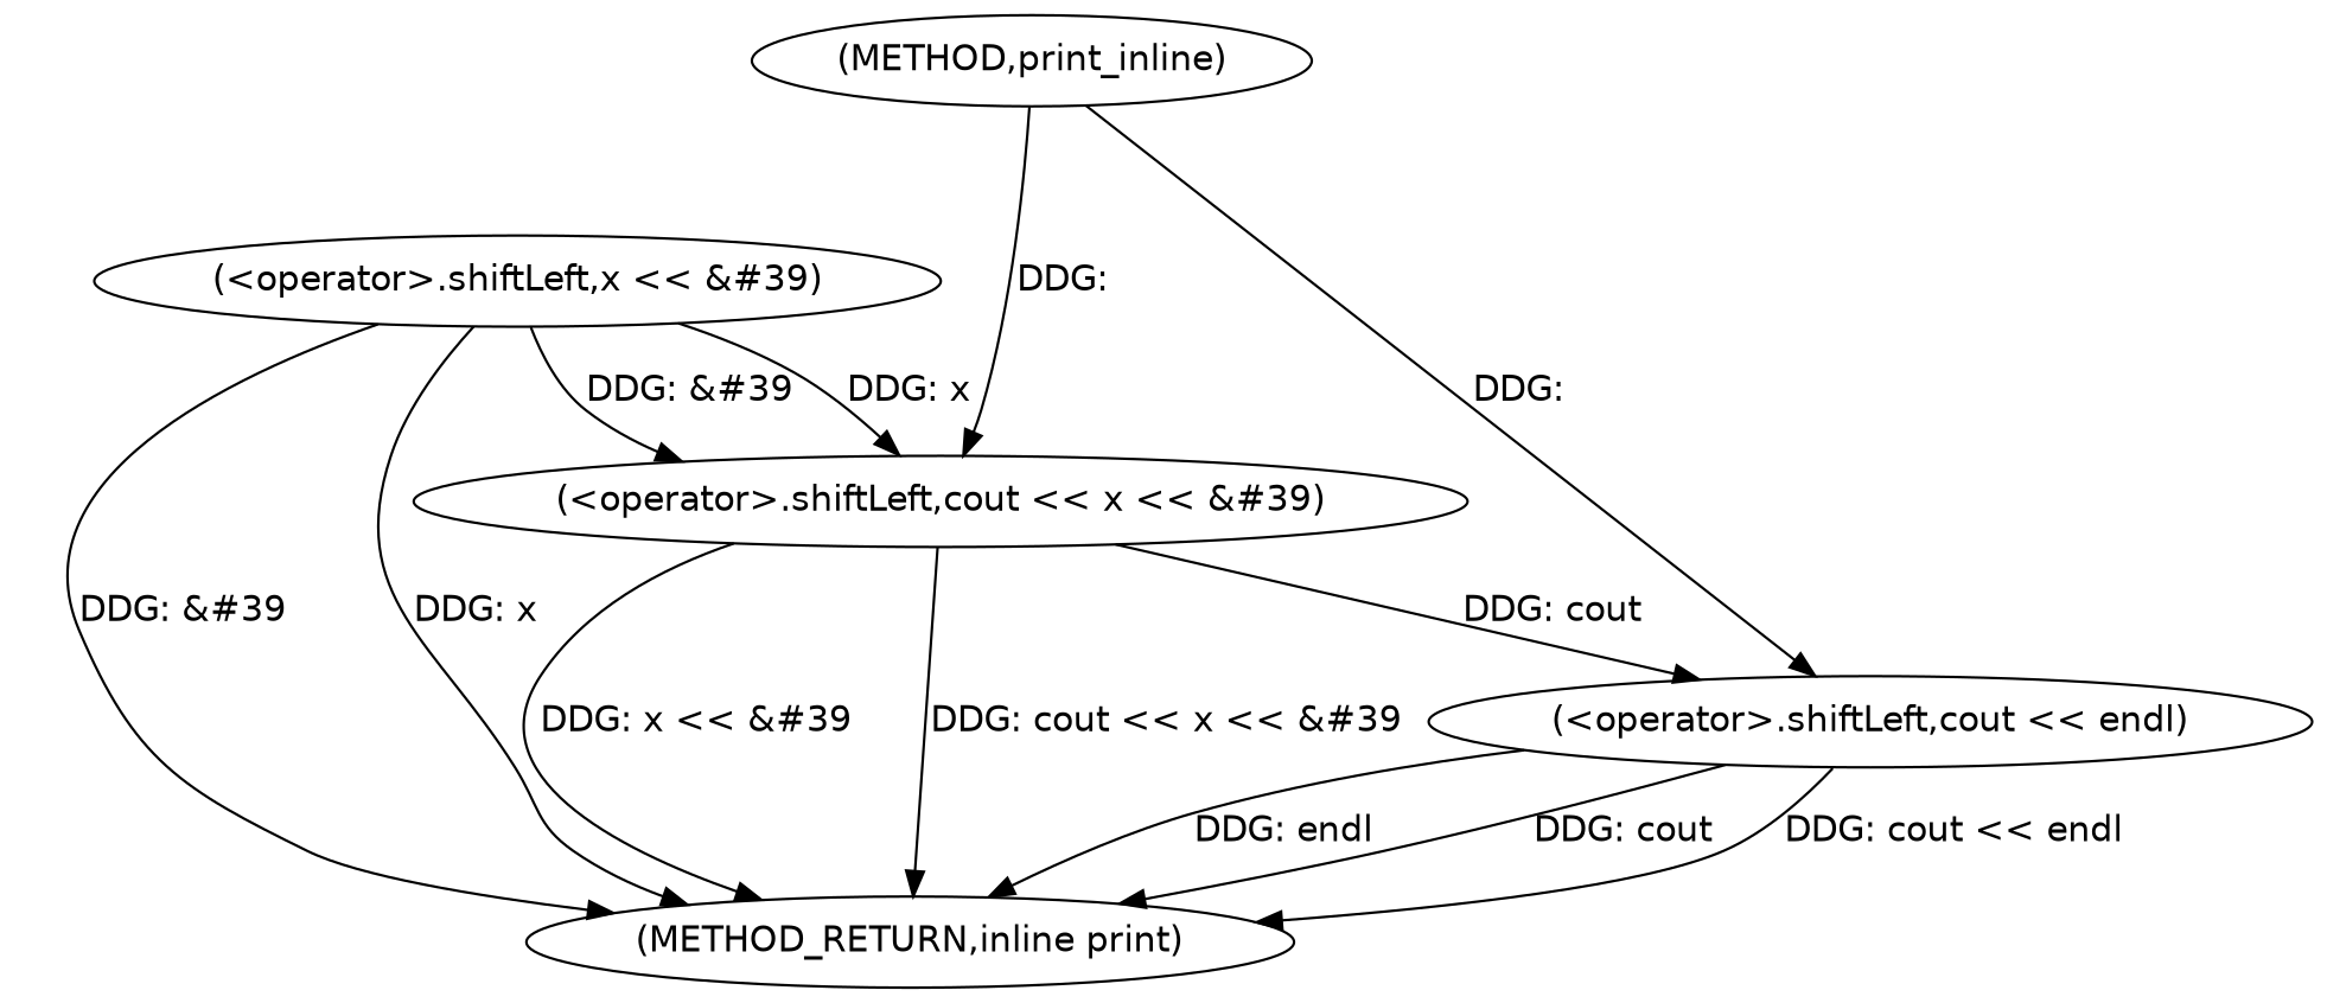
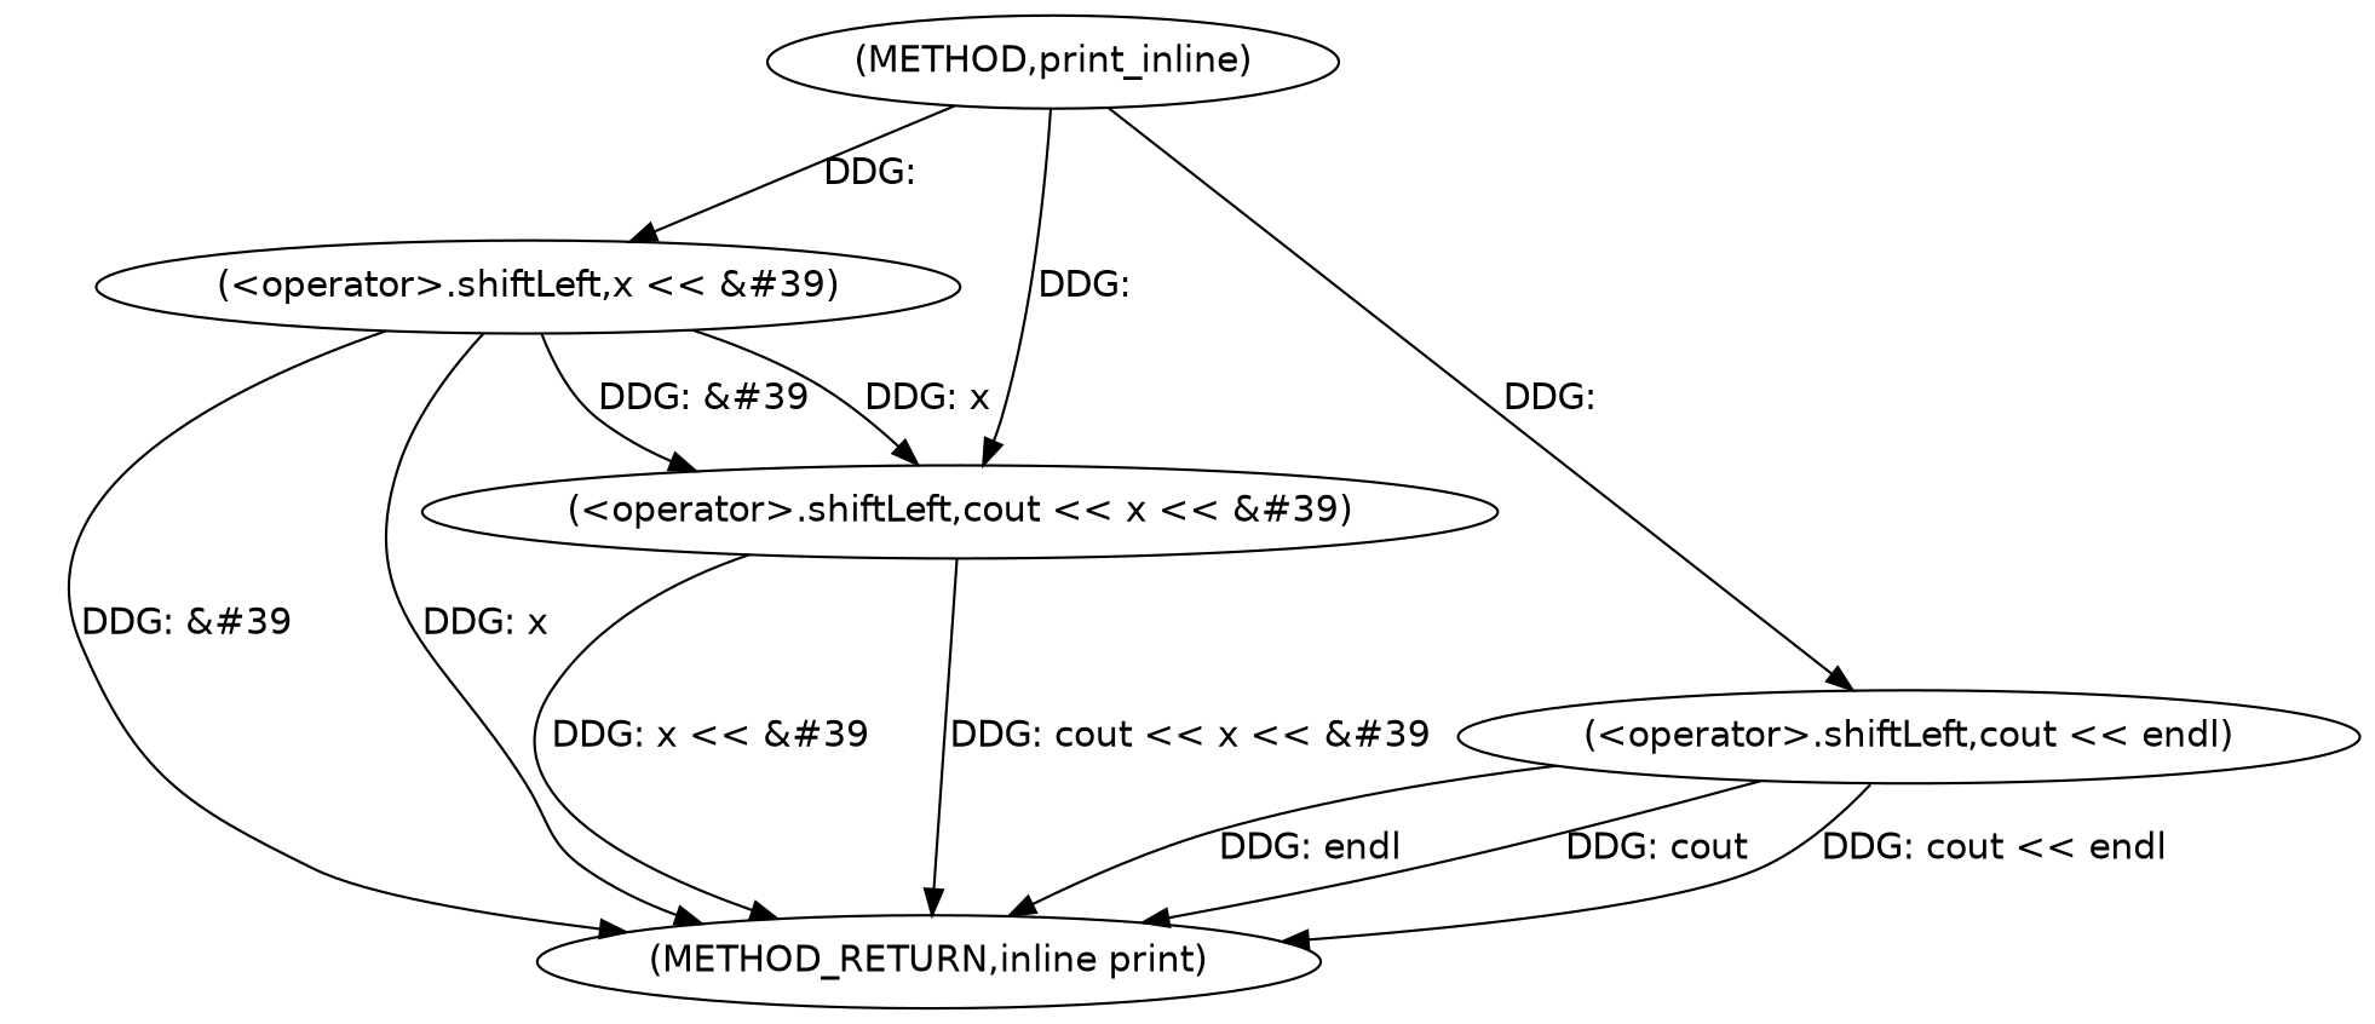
  digraph {
    fontname="DejaVu Sans"
    node [fontname="DejaVu Sans"]
    edge [fontname="DejaVu Sans"]
    n1 [label="(METHOD,print_inline)"]
    n2 [label="(<operator>.shiftLeft,cout << x << &#39)"]
    n3 [label="(<operator>.shiftLeft,cout << endl)"]
    n4 [label="(<operator>.shiftLeft,x << &#39)"]
    n5 [label="(METHOD_RETURN,inline print)"]
    n1 -> n2 [label="DDG: "]
    n1 -> n3 [label="DDG: "]
-   n2 -> n3 [label="DDG: cout"]
+   n1 -> n4 [label="DDG: "]
    n2 -> n5 [label="DDG: x << &#39"]
    n2 -> n5 [label="DDG: cout << x << &#39"]
    n3 -> n5 [label="DDG: cout"]
    n3 -> n5 [label="DDG: cout << endl"]
    n3 -> n5 [label="DDG: endl"]
    n4 -> n2 [label="DDG: &#39"]
    n4 -> n2 [label="DDG: x"]
    n4 -> n5 [label="DDG: &#39"]
    n4 -> n5 [label="DDG: x"]
  }
